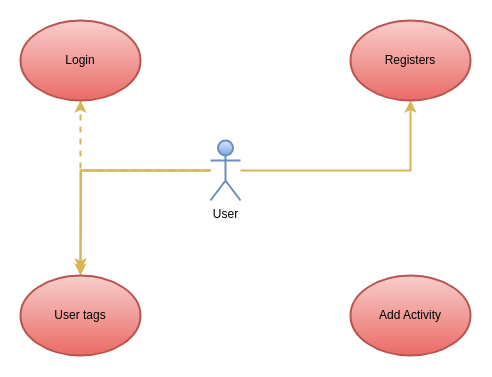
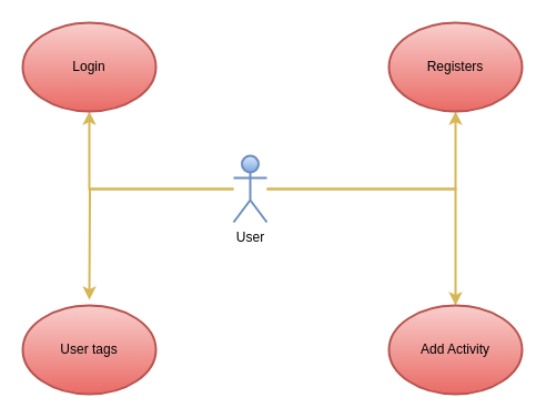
  <mxCell id="0" />
  <mxCell id="1" parent="0" />
  <mxCell id="2" style="edgeStyle=orthogonalEdgeStyle;rounded=0;orthogonalLoop=1;jettySize=auto;html=1;entryX=0.5;entryY=1;entryDx=0;entryDy=0;strokeWidth=2;fillColor=#fff2cc;gradientColor=#ffd966;strokeColor=#d6b656;" edge="1" parent="1" source="6" target="7"><mxGeometry relative="1" as="geometry" /></mxCell>
- <mxCell id="3" style="edgeStyle=orthogonalEdgeStyle;rounded=0;orthogonalLoop=1;jettySize=auto;html=1;strokeWidth=2;fillColor=#fff2cc;gradientColor=#ffd966;strokeColor=#d6b656;dashed=1;" edge="1" parent="1" source="6" target="8"><mxGeometry relative="1" as="geometry" /></mxCell>
- <mxCell id="4" style="edgeStyle=orthogonalEdgeStyle;rounded=0;orthogonalLoop=1;jettySize=auto;html=1;strokeWidth=2;fillColor=#fff2cc;gradientColor=#ffd966;strokeColor=#d6b656;" edge="1" parent="1" source="6" target="10"><mxGeometry relative="1" as="geometry" /></mxCell>
+ <mxCell id="3" style="edgeStyle=orthogonalEdgeStyle;rounded=0;orthogonalLoop=1;jettySize=auto;html=1;strokeWidth=2;fillColor=#fff2cc;gradientColor=#ffd966;strokeColor=#d6b656;" edge="1" parent="1" source="6" target="8"><mxGeometry relative="1" as="geometry" /></mxCell>
+ <mxCell id="4" style="edgeStyle=orthogonalEdgeStyle;rounded=0;orthogonalLoop=1;jettySize=auto;html=1;strokeWidth=2;fillColor=#fff2cc;gradientColor=#ffd966;strokeColor=#d6b656;" edge="1" parent="1" source="6" target="9"><mxGeometry relative="1" as="geometry" /></mxCell>
  <mxCell id="5" style="edgeStyle=orthogonalEdgeStyle;rounded=0;orthogonalLoop=1;jettySize=auto;html=1;strokeWidth=2;fillColor=#fff2cc;gradientColor=#ffd966;strokeColor=#d6b656;" edge="1" parent="1" source="6"><mxGeometry relative="1" as="geometry"><mxPoint x="80" y="270" as="targetPoint" /></mxGeometry></mxCell>
  <mxCell id="6" value="User" style="shape=umlActor;verticalLabelPosition=bottom;verticalAlign=top;html=1;outlineConnect=0;strokeWidth=2;fillColor=#dae8fc;gradientColor=#7ea6e0;strokeColor=#6c8ebf;" vertex="1" parent="1"><mxGeometry x="210" y="140" width="30" height="60" as="geometry" /></mxCell>
  <mxCell id="7" value="Registers" style="ellipse;whiteSpace=wrap;html=1;strokeWidth=2;fillColor=#f8cecc;strokeColor=#b85450;gradientColor=#ea6b66;" vertex="1" parent="1"><mxGeometry x="350" y="20" width="120" height="80" as="geometry" /></mxCell>
  <mxCell id="8" value="Login" style="ellipse;whiteSpace=wrap;html=1;strokeWidth=2;fillColor=#f8cecc;strokeColor=#b85450;gradientColor=#ea6b66;" vertex="1" parent="1"><mxGeometry x="20" y="20" width="120" height="80" as="geometry" /></mxCell>
  <mxCell id="9" value="Add Activity" style="ellipse;whiteSpace=wrap;html=1;strokeWidth=2;fillColor=#f8cecc;strokeColor=#b85450;gradientColor=#ea6b66;" vertex="1" parent="1"><mxGeometry x="350" y="275" width="120" height="80" as="geometry" /></mxCell>
  <mxCell id="10" value="User tags" style="ellipse;whiteSpace=wrap;html=1;strokeWidth=2;fillColor=#f8cecc;strokeColor=#b85450;gradientColor=#ea6b66;" vertex="1" parent="1"><mxGeometry x="20" y="275" width="120" height="80" as="geometry" /></mxCell>
